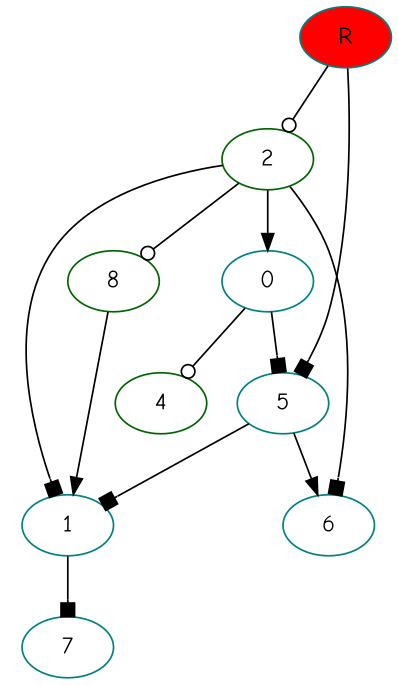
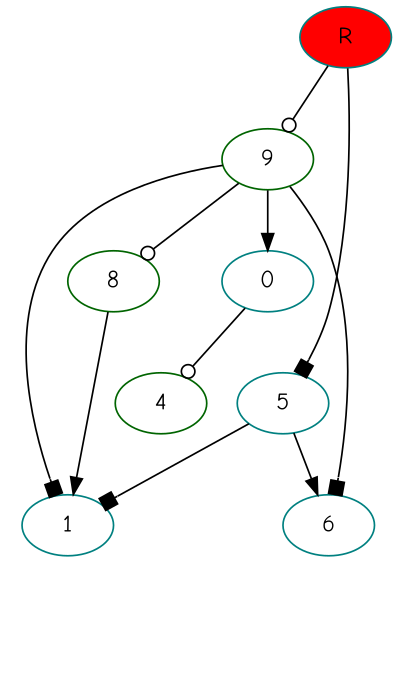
  digraph {
    fontname="Comic Neue"
    node [color=teal fontname="Comic Neue"]
    edge [arrowhead=box fontname="Comic Neue"]
    1
-   7
-   2 [color=darkgreen]
+   2 [color=darkgreen label=9]
    n4 [label=0]
    6
    8 [color=darkgreen]
    4 [color=darkgreen]
    5
    R [fillcolor="#ff0000" style=filled]
-   1 -> 7
    2 -> 1
    2 -> n4 [arrowhead=normal]
    2 -> 6
    2 -> 8 [arrowhead=odot]
    n4 -> 4 [arrowhead=odot]
-   n4 -> 5
    8 -> 1 [arrowhead=normal]
    5 -> 1
    5 -> 6 [arrowhead=normal]
    R -> 2 [arrowhead=odot]
    R -> 5
  }
